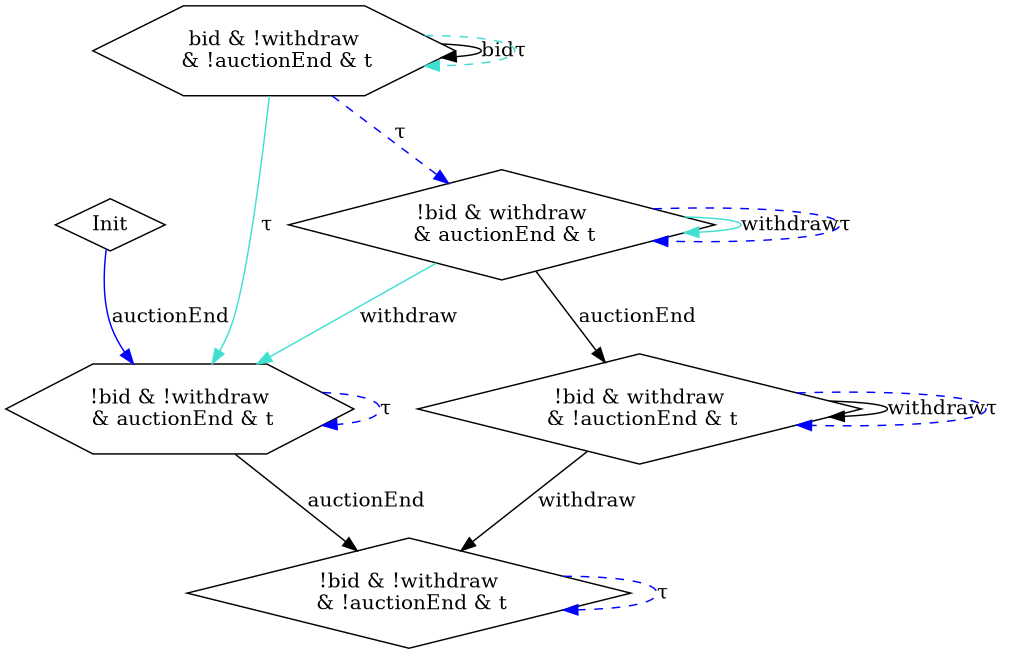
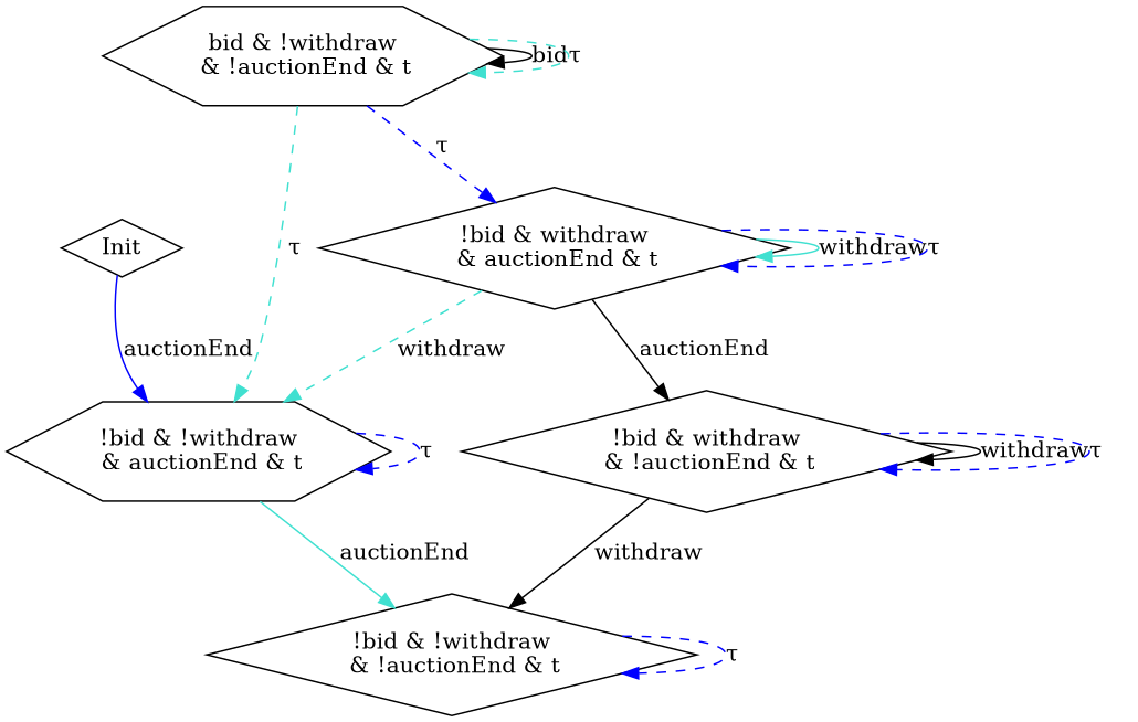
  digraph {
    node [shape=diamond]
    edge [color=blue]
    n1 [label=Init]
    n2 [label="!bid & !withdraw\n & auctionEnd & t\n" shape=hexagon]
    n3 [label="!bid & !withdraw\n & !auctionEnd & t\n"]
    n4 [label="bid & !withdraw\n & !auctionEnd & t\n" shape=hexagon]
    n5 [label="!bid & withdraw\n & auctionEnd & t\n"]
    n6 [label="!bid & withdraw\n & !auctionEnd & t\n"]
    n1 -> n2 [label=auctionEnd]
    n2 -> n2 [label="τ" style=dashed]
-   n2 -> n3 [color=black label=auctionEnd]
+   n2 -> n3 [color=turquoise label=auctionEnd]
    n3 -> n3 [label="τ" style=dashed]
-   n4 -> n2 [color=turquoise label="τ" style=solid]
+   n4 -> n2 [color=turquoise label="τ" style=dashed]
    n4 -> n4 [color=black label=bid]
    n4 -> n4 [color=turquoise label="τ" style=dashed]
    n4 -> n5 [label="τ" style=dashed]
-   n5 -> n2 [color=turquoise label=withdraw]
+   n5 -> n2 [color=turquoise label=withdraw style=dashed]
    n5 -> n5 [color=turquoise label=withdraw]
    n5 -> n5 [label="τ" style=dashed]
    n5 -> n6 [color=black label=auctionEnd]
    n6 -> n3 [color=black label=withdraw]
    n6 -> n6 [color=black label=withdraw]
    n6 -> n6 [label="τ" style=dashed]
  }
